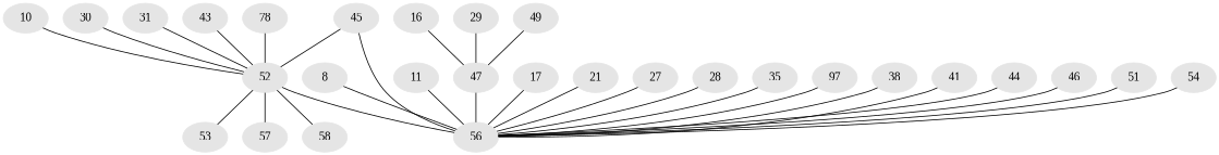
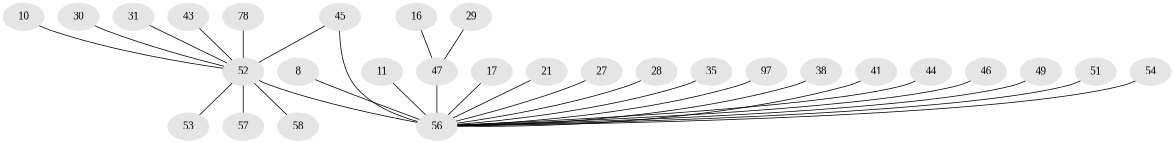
  graph {
    fontname="Liberation Serif"
    node [color=gray90 fontname="Liberation Serif" style=filled]
    edge [fontname="Liberation Serif"]
    56 [super="+18+55+36"]
    8
    52 [super="+4+19+50+40+25+12"]
    53
    57
    58
    10
    11
    47 [super="+9+22"]
    16
    17
    21
    27
    28
    29 [super="+13"]
    30
    31
    35
    n19 [label=97]
    38
    41 [super="+34"]
    43
    44
    45 [super="+32+26+7"]
    46
    n26 [label=78 super="+14"]
    49 [super="+20"]
    51 [super="+42"]
    54
    8 -- 56
    52 -- 56 [weight=7]
    52 -- 53
    52 -- 57
    52 -- 58
    10 -- 52
    11 -- 56
    47 -- 56 [weight=3]
    16 -- 47
    17 -- 56
    21 -- 56
    27 -- 56
    28 -- 56
    29 -- 47
    30 -- 52
    31 -- 52
    35 -- 56
    n19 -- 56
    38 -- 56
    41 -- 56
    43 -- 52
    44 -- 56
    45 -- 56 [weight=4]
    45 -- 52 [weight=3]
    46 -- 56
    n26 -- 52 [weight=5]
-   49 -- 47 [weight=2]
+   49 -- 56 [weight=2]
    51 -- 56 [weight=2]
    54 -- 56
  }
